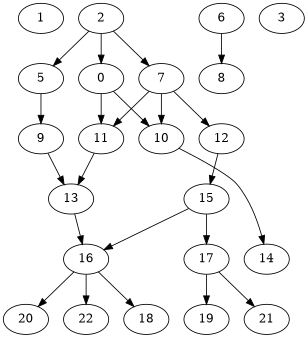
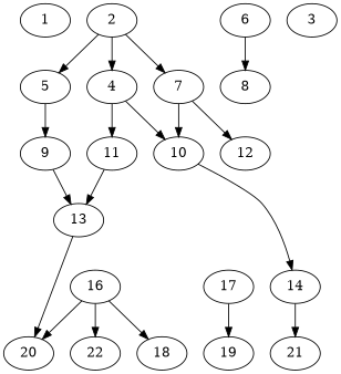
  digraph {
    node [alpha=0.05]
    1 [alpha=0.03 expect_size=1084060333403087]
    2 [alpha=0.16 expect_size=3866291870318835]
-   4 [alpha=0.10 expect_size=73588271213436731392 label=0]
+   4 [alpha=0.10 expect_size=73588271213436731392]
    5 [alpha=0.04 expect_size=12207018361166495744]
    7 [alpha=0.11 expect_size=259061647045984064]
    10 [alpha=0.06 expect_size=3261979825554372]
    11 [alpha=0.01 expect_size=33668639645556015104]
    9 [alpha=0.04 expect_size=55350351986435632]
    6 [alpha=0.16 expect_size=11523414629674072]
    8 [expect_size=11687790597675206]
    12 [alpha=0.18 expect_size=6626326068809685]
    14 [alpha=0.02 expect_size=1342590709561005]
    13 [alpha=0.19 expect_size=10872046930595808]
-   15 [alpha=0.17 expect_size=258555392216190688]
    3 [expect_size=84753553921672288]
    16 [expect_size=244083832681729216]
    17 [alpha=0.15 expect_size=336579673892809920]
    18 [alpha=0.00 expect_size=62699411705025265664]
    20 [alpha=0.13 expect_size=52086649416318976000]
    22 [alpha=0.10 expect_size=77953558290987220992]
    19 [alpha=0.07 expect_size=6608508024484832]
    21 [alpha=0.14 expect_size=7608796557869056000]
    2 -> 4
    2 -> 5
    2 -> 7
    4 -> 10
    4 -> 11
    5 -> 9
    7 -> 10
-   7 -> 11
    7 -> 12
    10 -> 14
    11 -> 13
    9 -> 13
    6 -> 8
-   12 -> 15
-   13 -> 16
-   15 -> 16
-   15 -> 17
+   13 -> 20
    16 -> 18
    16 -> 20
    16 -> 22
    17 -> 19
-   17 -> 21
+   14 -> 21
  }
